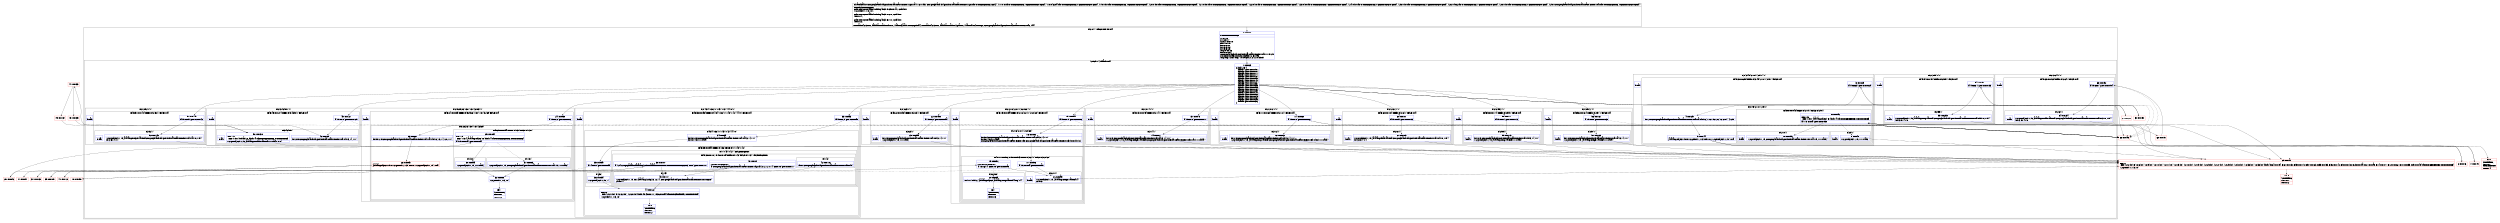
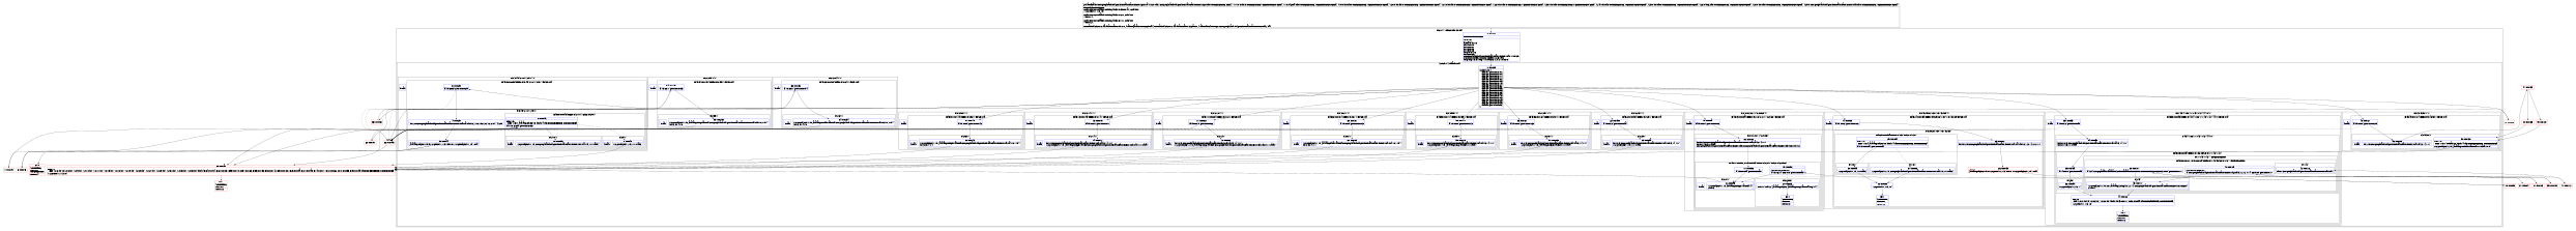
  digraph {
    node [color=blue shape=record]
    n1 [label="{64\:\ 0x0194|r12.putObject(r1, r9, java.lang.Double.valueOf(com.google.android.gms.internal.measurement.zzdl.zzc(r18, r19)))\lint r2 = r4 + 8\l}"]
    n2 [label="{|break\l}"]
    n3 [label="{63\:\ 0x0192|if (r5 == 1) goto L_0x0194\l}"]
    n4 [label="{|break\l}"]
    n5 [label="{61\:\ 0x0183|r12.putObject(r1, r9, java.lang.Float.valueOf(com.google.android.gms.internal.measurement.zzdl.zzd(r18, r19)))\lint r2 = r4 + 4\l}"]
    n6 [label="{|break\l}"]
    n7 [label="{60\:\ 0x0181|if (r5 == 5) goto L_0x0183\l}"]
    n8 [label="{|break\l}"]
    n9 [label="{59\:\ 0x0173|int r2 = com.google.android.gms.internal.measurement.zzdl.zzb(r3, r4, r11)\lr12.putObject(r1, r9, java.lang.Long.valueOf(r11.zzadb))\l}"]
    n10 [label="{|break\l}"]
    n11 [label="{58\:\ 0x0171|if (r5 == 0) goto L_0x0173\l}"]
    n12 [label="{|break\l}"]
    n13 [label="{57\:\ 0x0163|int r2 = com.google.android.gms.internal.measurement.zzdl.zza(r3, r4, r11)\lr12.putObject(r1, r9, java.lang.Integer.valueOf(r11.zzada))\l}"]
    n14 [label="{|break\l}"]
    n15 [label="{56\:\ 0x0161|if (r5 == 0) goto L_0x0163\l}"]
    n16 [label="{|break\l}"]
    n17 [label="{55\:\ 0x0153|r12.putObject(r1, r9, java.lang.Long.valueOf(com.google.android.gms.internal.measurement.zzdl.zzb(r18, r19)))\lint r2 = r4 + 8\l}"]
    n18 [label="{|break\l}"]
    n19 [label="{54\:\ 0x0151|if (r5 == 1) goto L_0x0153\l}"]
    n20 [label="{|break\l}"]
    n21 [label="{52\:\ 0x0142|r12.putObject(r1, r9, java.lang.Integer.valueOf(com.google.android.gms.internal.measurement.zzdl.zza(r18, r19)))\lint r2 = r4 + 4\l}"]
    n22 [label="{|break\l}"]
    n23 [label="{51\:\ 0x0140|if (r5 == 5) goto L_0x0142\l}"]
    n24 [label="{|break\l}"]
    n25 [label="{30\:\ 0x00df|r12.putObject(r1, r9, r11.zzadc)\l}"]
    n26 [label="{31\:\ 0x00e5|r12.putObject(r1, r9, com.google.android.gms.internal.measurement.zzez.zza(r15, r11.zzadc))\l}"]
    n27 [label="{29\:\ 0x00dd|PHI: r15 \l  PHI: (r15v4 java.lang.Object) =  binds: [] A[DONT_GENERATE, DONT_INLINE]\l|if (r15 == null) goto L_0x00df\l}"]
    n28 [label="{25\:\ 0x00c7|int int r2 = com.google.android.gms.internal.measurement.zzdl.zza(zzbx(r6), r3, r4, r20, r11)\l}"]
    n29 [color=red label="{26\:\ 0x00d5|java.lang.Object r15 = r12.getInt(r1, r13) == r8 ? r12.getObject(r1, r9) : null\l}"]
    n30 [label="{32\:\ 0x00ee|r12.putInt(r1, r13, r8)\l}"]
    n31 [label="{69\:\ ?|SYNTHETIC\lRETURN\l|return r2\l}"]
    n32 [label="{24\:\ 0x00c5|if (r5 == 2) goto L_0x00c7\l}"]
    n33 [label="{|break\l}"]
    n34 [label="{46\:\ 0x0129|int r2 = com.google.android.gms.internal.measurement.zzdl.zzb(r3, r4, r11)\l}"]
    n35 [label="{50\:\ 0x0138|PHI: r15 \l  PHI: (r15v1 boolean) =  binds: [] A[DONT_GENERATE, DONT_INLINE]\l|r12.putObject(r1, r9, java.lang.Boolean.valueOf(r11.zzadb != 0))\l}"]
    n36 [label="{|break\l}"]
    n37 [label="{45\:\ 0x0127|if (r5 == 0) goto L_0x0129\l}"]
    n38 [label="{|break\l}"]
    n39 [label="{36\:\ 0x00fd|r12.putObject(r1, r9, \"\")\l}"]
    n40 [label="{43\:\ 0x0117|r12.putObject(r1, r9, new java.lang.String(r3, r2, r4, com.google.android.gms.internal.measurement.zzez.UTF_8))\lr2 += r4\l}"]
    n41 [label="{42\:\ 0x0116|throw com.google.android.gms.internal.measurement.zzfi.zzvb()\l}"]
    n42 [label="{38\:\ 0x0107|if ((r24 & org.spatialite.database.SQLiteDatabase.ENABLE_WRITE_AHEAD_LOGGING) == 0) goto L_0x0117\l}"]
    n43 [label="{40\:\ 0x010f|ADDED_TO_REGION\l|if (com.google.android.gms.internal.measurement.zzhy.zzf(r3, r2, r2 + r4) == true) goto L_0x0117\l}"]
    n44 [label="{35\:\ 0x00fb|if (r4 == 0) goto L_0x00fd\l}"]
    n45 [label="{34\:\ 0x00f5|int int r2 = com.google.android.gms.internal.measurement.zzdl.zza(r3, r4, r11)\lint int r4 = r11.zzada\l}"]
    n46 [label="{44\:\ 0x0122|PHI: r2 \l  PHI: (r2v21 int) = (r2v22 int), (r2v20 int) binds: [B:43:0x0117, B:36:0x00fd] A[DONT_GENERATE, DONT_INLINE]\l|r12.putInt(r1, r13, r8)\l}"]
    n47 [label="{70\:\ ?|SYNTHETIC\lRETURN\l|return r2\l}"]
    n48 [label="{33\:\ 0x00f3|if (r5 == 2) goto L_0x00f5\l}"]
    n49 [label="{|break\l}"]
    n50 [label="{23\:\ 0x00ba|int r2 = com.google.android.gms.internal.measurement.zzdl.zze(r3, r4, r11)\lr12.putObject(r1, r9, r11.zzadc)\l}"]
    n51 [label="{|break\l}"]
    n52 [label="{22\:\ 0x00b8|if (r5 == 2) goto L_0x00ba\l}"]
    n53 [label="{|break\l}"]
    n54 [label="{21\:\ 0x00ae|r12.putObject(r1, r9, java.lang.Integer.valueOf(r4))\lr2 = r3\l}"]
    n55 [label="{|break\l}"]
    n56 [label="{20\:\ 0x009f|zzu(r17).zzb(r2, (java.lang.Object) java.lang.Long.valueOf((long) r4))\l}"]
    n57 [label="{68\:\ ?|SYNTHETIC\lRETURN\l|return r3\l}"]
    n58 [label="{17\:\ 0x0096|if (r5 == null) goto L_0x00ae\l}"]
    n59 [label="{19\:\ 0x009c|ADDED_TO_REGION\l|if (r5.zzg(r4) == true) goto L_0x00ae\l}"]
    n60 [label="{16\:\ 0x008c|int int r3 = com.google.android.gms.internal.measurement.zzdl.zza(r3, r4, r11)\lint int r4 = r11.zzada\lcom.google.android.gms.internal.measurement.zzfe com.google.android.gms.internal.measurement.zzfe r5 = zzbz(r6)\l}"]
    n61 [label="{15\:\ 0x008a|if (r5 == 0) goto L_0x008c\l}"]
    n62 [label="{|break\l}"]
    n63 [label="{14\:\ 0x0077|int r2 = com.google.android.gms.internal.measurement.zzdl.zza(r3, r4, r11)\lr12.putObject(r1, r9, java.lang.Integer.valueOf(com.google.android.gms.internal.measurement.zzeb.zzaz(r11.zzada)))\l}"]
    n64 [label="{|break\l}"]
    n65 [label="{13\:\ 0x0075|if (r5 == 0) goto L_0x0077\l}"]
    n66 [label="{|break\l}"]
    n67 [label="{12\:\ 0x0062|int r2 = com.google.android.gms.internal.measurement.zzdl.zzb(r3, r4, r11)\lr12.putObject(r1, r9, java.lang.Long.valueOf(com.google.android.gms.internal.measurement.zzeb.zzbm(r11.zzadb)))\l}"]
    n68 [label="{|break\l}"]
    n69 [label="{11\:\ 0x0060|if (r5 == 0) goto L_0x0062\l}"]
    n70 [label="{|break\l}"]
    n71 [label="{10\:\ 0x0055|r12.putObject(r1, r9, com.google.android.gms.internal.measurement.zzez.zza(r15, r11.zzadc))\l}"]
    n72 [label="{|break\l}"]
    n73 [label="{9\:\ 0x004e|r12.putObject(r1, r9, r11.zzadc)\l}"]
    n74 [label="{|break\l}"]
    n75 [label="{8\:\ 0x004c|PHI: r15 \l  PHI: (r15v7 java.lang.Object) =  binds: [] A[DONT_GENERATE, DONT_INLINE]\l|if (r15 != null) goto L_0x0055\l}"]
    n76 [label="{4\:\ 0x002b|int r2 = com.google.android.gms.internal.measurement.zzdl.zza(zzbx(r6), r18, r19, r20, (r2 & \-8) \| 4, r29)\l}"]
    n77 [label="{5\:\ 0x0044|java.lang.Object r15 = r12.getInt(r1, r13) == r8 ? r12.getObject(r1, r9) : null\l}"]
    n78 [label="{3\:\ 0x0029|if (r5 == 3) goto L_0x002b\l}"]
    n79 [label="{|break\l}"]
    n80 [label="{1\:\ 0x0023|switch(r25) \{\l    case 51: goto L_0x0191;\l    case 52: goto L_0x0181;\l    case 53: goto L_0x0171;\l    case 54: goto L_0x0171;\l    case 55: goto L_0x0161;\l    case 56: goto L_0x0150;\l    case 57: goto L_0x0140;\l    case 58: goto L_0x0127;\l    case 59: goto L_0x00f3;\l    case 60: goto L_0x00c5;\l    case 61: goto L_0x00b8;\l    case 62: goto L_0x0161;\l    case 63: goto L_0x008a;\l    case 64: goto L_0x0140;\l    case 65: goto L_0x0150;\l    case 66: goto L_0x0075;\l    case 67: goto L_0x0060;\l    case 68: goto L_0x0028;\l    default: goto L_0x0026;\l\}\l}"]
    n81 [label="{0\:\ 0x0000|MTH_ENTER_BLOCK\l|r0 = r16\lT r1 = r17\lbyte[] r3 = r18\lint r4 = r19\lint r2 = r21\lint r8 = r22\lint r5 = r23\llong r9 = r26\lint r6 = r28\lcom.google.android.gms.internal.measurement.zzdk r11 = r29\lsun.misc.Unsafe sun.misc.Unsafe r12 = zzaki\llong long r13 = (long) (r0.zzakj[r6 + 2] & 1048575)\l}"]
    n82 [color=red label="{65\:\ 0x01a1|PHI: r2 \l  PHI: (r2v2 int) = (r2v6 int), (r2v9 int), (r2v10 int), (r2v11 int), (r2v15 int), (r2v18 int), (r2v19 int), (r2v25 int), (r2v27 int), (r2v29 int), (r2v30 int), (r2v33 int), (r2v33 int) binds: [B:64:0x0194, B:61:0x0183, B:59:0x0173, B:57:0x0163, B:55:0x0153, B:52:0x0142, B:50:0x0138, B:23:0x00ba, B:21:0x00ae, B:14:0x0077, B:12:0x0062, B:10:0x0055, B:9:0x004e] A[DONT_GENERATE, DONT_INLINE]\l|r12.putInt(r1, r13, r8)\l}"]
    n83 [color=red label="{66\:\ 0x01a5}"]
    n84 [color=red label="{47\:\ 0x0133}"]
    n85 [color=red label="{39\:\ 0x0109}"]
    n86 [color=red label="{41\:\ 0x0112}"]
    n87 [color=red label="{37\:\ 0x0103}"]
    n88 [color=red label="{27\:\ 0x00d7}"]
-   n89 [color=red label="{28\:\ 0x00dc}"]
    n90 [color=red label="{18\:\ 0x0098}"]
    n91 [color=red label="{62\:\ 0x0191}"]
    n92 [color=red label="{6\:\ 0x0046}"]
    n93 [color=red label="{7\:\ 0x004b}"]
    n94 [color=red label="{2\:\ 0x0028}"]
    n95 [color=red label="{53\:\ 0x0150}"]
    n96 [color=red label="{67\:\ ?|SYNTHETIC\lRETURN\lORIG_RETURN\l|return r4\l}"]
    n97 [color=red label="{71\:\ ?|SYNTHETIC\lRETURN\l|return r2\l}"]
    n98 [color=red label="{48\:\ 0x0135}"]
    n99 [color=red label="{49\:\ 0x0137}"]
    n100 [label="{private final int com.google.android.gms.internal.measurement.zzgm.zza((r16v0 'this' com.google.android.gms.internal.measurement.zzgm A[IMMUTABLE_TYPE, THIS]), (r17v0 T A[IMMUTABLE_TYPE, METHOD_ARGUMENT]), (r18v0 byte[] A[IMMUTABLE_TYPE, METHOD_ARGUMENT]), (r19v0 int A[IMMUTABLE_TYPE, METHOD_ARGUMENT]), (r20v0 int A[IMMUTABLE_TYPE, METHOD_ARGUMENT]), (r21v0 int A[IMMUTABLE_TYPE, METHOD_ARGUMENT]), (r22v0 int A[IMMUTABLE_TYPE, METHOD_ARGUMENT]), (r23v0 int A[IMMUTABLE_TYPE, METHOD_ARGUMENT]), (r24v0 int A[IMMUTABLE_TYPE, METHOD_ARGUMENT]), (r25v0 int A[IMMUTABLE_TYPE, METHOD_ARGUMENT]), (r26v0 long A[IMMUTABLE_TYPE, METHOD_ARGUMENT]), (r28v0 int A[IMMUTABLE_TYPE, METHOD_ARGUMENT]), (r29v0 com.google.android.gms.internal.measurement.zzdk A[IMMUTABLE_TYPE, METHOD_ARGUMENT]))  | INCONSISTENT_CODE\lCode restructure failed: missing block: B:65:0x01a1, code lost:\l    r12.putInt(r1, r13, r8);\l\lCode restructure failed: missing block: B:67:?, code lost:\l    return r4;\l\lCode restructure failed: missing block: B:71:?, code lost:\l    return r2;\l\lAnnotation[SYSTEM, dalvik.annotation.Throws, \{value=[java.io.IOException]\}], Annotation[SYSTEM, dalvik.annotation.Signature, \{value=[(TT;[BIIIIIIIJI, Lcom\/google\/android\/gms\/internal\/measurement\/zzdk;, )I]\}]\l}" color=""]
    subgraph cluster_1 {
      label="R(2:0|1) | DECL_VAR: int null\l"
      n81
      subgraph cluster_2 {
        label="Switch: 14, default: null"
        n80
        subgraph cluster_3 {
          label="R(2:(2:64|1)|1)"
          n4
          subgraph cluster_4 {
            label="IF [B:63:0x0192] THEN: R(2:64|1) ELSE: null"
            n3
            subgraph cluster_5 {
              label="R(2:64|1)"
              n1
              n2
            }
          }
        }
        subgraph cluster_6 {
          label="R(2:(2:61|1)|1)"
          n8
          subgraph cluster_7 {
            label="IF [B:60:0x0181] THEN: R(2:61|1) ELSE: null"
            n7
            subgraph cluster_8 {
              label="R(2:61|1)"
              n5
              n6
            }
          }
        }
        subgraph cluster_9 {
          label="R(2:(2:59|1)|1)"
          n12
          subgraph cluster_10 {
            label="IF [B:58:0x0171] THEN: R(2:59|1) ELSE: null"
            n11
            subgraph cluster_11 {
              label="R(2:59|1)"
              n9
              n10
            }
          }
        }
        subgraph cluster_12 {
          label="R(2:(2:57|1)|1)"
          n16
          subgraph cluster_13 {
            label="IF [B:56:0x0161] THEN: R(2:57|1) ELSE: null"
            n15
            subgraph cluster_14 {
              label="R(2:57|1)"
              n13
              n14
            }
          }
        }
        subgraph cluster_15 {
          label="R(2:(2:55|1)|1)"
          n20
          subgraph cluster_16 {
            label="IF [B:54:0x0151] THEN: R(2:55|1) ELSE: null"
            n19
            subgraph cluster_17 {
              label="R(2:55|1)"
              n17
              n18
            }
          }
        }
        subgraph cluster_18 {
          label="R(2:(2:52|1)|1)"
          n24
          subgraph cluster_19 {
            label="IF [B:51:0x0140] THEN: R(2:52|1) ELSE: null"
            n23
            subgraph cluster_20 {
              label="R(2:52|1)"
              n21
              n22
            }
          }
        }
        subgraph cluster_21 {
          label="R(2:(5:25|26|(1:30)(1:31)|32|69)|1)"
          n33
          subgraph cluster_22 {
            label="IF [B:24:0x00c5] THEN: R(5:25|26|(1:30)(1:31)|32|69) ELSE: null"
            n32
            subgraph cluster_23 {
              label="R(5:25|26|(1:30)(1:31)|32|69)"
              n28
              n29
              n30
              n31
              subgraph cluster_24 {
                label="IF [B:29:0x00dd] THEN: R(1:30) ELSE: R(1:31)"
                n27
                subgraph cluster_25 {
                  label="R(1:30)"
                  n25
                }
                subgraph cluster_26 {
                  label="R(1:31)"
                  n26
                }
              }
            }
          }
        }
        subgraph cluster_27 {
          label="R(2:(3:46|50|1)|1)"
          n38
          subgraph cluster_28 {
            label="IF [B:45:0x0127] THEN: R(3:46|50|1) ELSE: null"
            n37
            subgraph cluster_29 {
              label="R(3:46|50|1)"
              n34
              n35
              n36
            }
          }
        }
        subgraph cluster_30 {
          label="R(2:(4:34|(1:36)(1:(1:43)(1:42))|44|70)|1)"
          n49
          subgraph cluster_31 {
            label="IF [B:33:0x00f3] THEN: R(4:34|(1:36)(1:(1:43)(1:42))|44|70) ELSE: null"
            n48
            subgraph cluster_32 {
              label="R(4:34|(1:36)(1:(1:43)(1:42))|44|70)"
              n45
              n46
              n47
              subgraph cluster_33 {
                label="IF [B:35:0x00fb] THEN: R(1:36) ELSE: R(1:(1:43)(1:42))"
                n44
                subgraph cluster_34 {
                  label="R(1:96)"
                  n39
                }
                subgraph cluster_35 {
                  label="R(1:(1:43)(1:42)) | ELSE_IF_CHAIN\l"
                  subgraph cluster_36 {
                    label="IF [B:38:0x0107, B:40:0x010f] THEN: R(1:43) ELSE: R(1:42) | ELSE_IF_CHAIN\l"
                    n42
                    n43
                    subgraph cluster_37 {
                      label="R(1:43)"
                      n40
                    }
                    subgraph cluster_38 {
                      label="R(1:42)"
                      n41
                    }
                  }
                }
              }
            }
          }
        }
        subgraph cluster_39 {
          label="R(2:(2:23|1)|1)"
          n53
          subgraph cluster_40 {
            label="IF [B:22:0x00b8] THEN: R(2:23|1) ELSE: null"
            n52
            subgraph cluster_41 {
              label="R(2:23|1)"
              n50
              n51
            }
          }
        }
        subgraph cluster_42 {
          label="R(2:(2:16|(2:21|1)(2:20|68))|1)"
          n62
          subgraph cluster_43 {
            label="IF [B:15:0x008a] THEN: R(2:16|(2:21|1)(2:20|68)) ELSE: null"
            n61
            subgraph cluster_44 {
              label="R(2:16|(2:21|1)(2:20|68))"
              n60
              subgraph cluster_45 {
                label="IF [B:17:0x0096, B:19:0x009c] THEN: R(2:21|1) ELSE: R(2:20|68)"
                n58
                n59
                subgraph cluster_46 {
                  label="R(2:21|1)"
                  n54
                  n55
                }
                subgraph cluster_47 {
                  label="R(2:20|68)"
                  n56
                  n57
                }
              }
            }
          }
        }
        subgraph cluster_48 {
          label="R(2:(2:14|1)|1)"
          n66
          subgraph cluster_49 {
            label="IF [B:13:0x0075] THEN: R(2:14|1) ELSE: null"
            n65
            subgraph cluster_50 {
              label="R(2:14|1)"
              n63
              n64
            }
          }
        }
        subgraph cluster_51 {
          label="R(2:(2:12|1)|1)"
          n70
          subgraph cluster_52 {
            label="IF [B:11:0x0060] THEN: R(2:12|1) ELSE: null"
            n69
            subgraph cluster_53 {
              label="R(2:12|1)"
              n67
              n68
            }
          }
        }
        subgraph cluster_54 {
          label="R(2:(3:4|5|(2:10|1)(2:9|1))|1)"
          n79
          subgraph cluster_55 {
            label="IF [B:3:0x0029] THEN: R(3:4|5|(2:10|1)(2:9|1)) ELSE: null"
            n78
            subgraph cluster_56 {
              label="R(3:4|5|(2:10|1)(2:9|1))"
              n76
              n77
              subgraph cluster_57 {
                label="IF [B:8:0x004c] THEN: R(2:10|1) ELSE: R(2:9|1)"
                n75
                subgraph cluster_58 {
                  label="R(2:10|1)"
                  n71
                  n72
                }
                subgraph cluster_59 {
                  label="R(2:9|1)"
                  n73
                  n74
                }
              }
            }
          }
        }
      }
    }
    n1 -> n82
    n3 -> n1
    n3 -> n83 [style=dashed]
    n5 -> n82
    n7 -> n5
    n7 -> n83 [style=dashed]
    n9 -> n82
    n11 -> n9
    n11 -> n83 [style=dashed]
    n13 -> n82
    n15 -> n13
    n15 -> n83 [style=dashed]
    n17 -> n82
    n19 -> n17
    n19 -> n83 [style=dashed]
    n21 -> n82
    n23 -> n21
    n23 -> n83 [style=dashed]
    n25 -> n30
    n26 -> n30
    n27 -> n25
    n27 -> n26 [style=dashed]
    n28 -> n29
    n29 -> n88
-   n29 -> n89
    n30 -> n31
    n32 -> n28
    n32 -> n83 [style=dashed]
    n34 -> n84
    n35 -> n82
    n37 -> n34
    n37 -> n83 [style=dashed]
    n39 -> n46
    n40 -> n46
    n42 -> n40
    n42 -> n85 [style=dashed]
    n43 -> n40
    n43 -> n86 [style=dashed]
    n44 -> n39
    n44 -> n87 [style=dashed]
    n45 -> n44
    n46 -> n47
    n48 -> n45
    n48 -> n83 [style=dashed]
    n50 -> n82
    n52 -> n50
    n52 -> n83 [style=dashed]
    n54 -> n82
    n56 -> n57
    n58 -> n54
    n58 -> n90 [style=dashed]
    n59 -> n54
    n59 -> n56 [style=dashed]
    n60 -> n58
    n61 -> n60
    n61 -> n83 [style=dashed]
    n63 -> n82
    n65 -> n63
    n65 -> n83 [style=dashed]
    n67 -> n82
    n69 -> n67
    n69 -> n83 [style=dashed]
    n69 -> n91
    n73 -> n82
    n75 -> n71
    n75 -> n73 [style=dashed]
    n75 -> n82
    n76 -> n77
    n77 -> n92
    n77 -> n93
    n78 -> n76
    n78 -> n83 [style=dashed]
    n80 -> n7
    n80 -> n11
    n80 -> n15
    n80 -> n23
    n80 -> n32
    n80 -> n37
    n80 -> n48
    n80 -> n52
    n80 -> n61
    n80 -> n65
    n80 -> n69
    n80 -> n83
    n80 -> n94
    n80 -> n95
    n81 -> n80
    n82 -> n97
    n83 -> n96
    n84 -> n98
    n84 -> n99
    n85 -> n43
    n86 -> n41
    n87 -> n42
-   n89 -> n27
    n90 -> n59
    n91 -> n3
    n92 -> n75
    n93 -> n75
    n94 -> n78
    n95 -> n19
    n98 -> n35
    n99 -> n35
    n100 -> n81
  }
